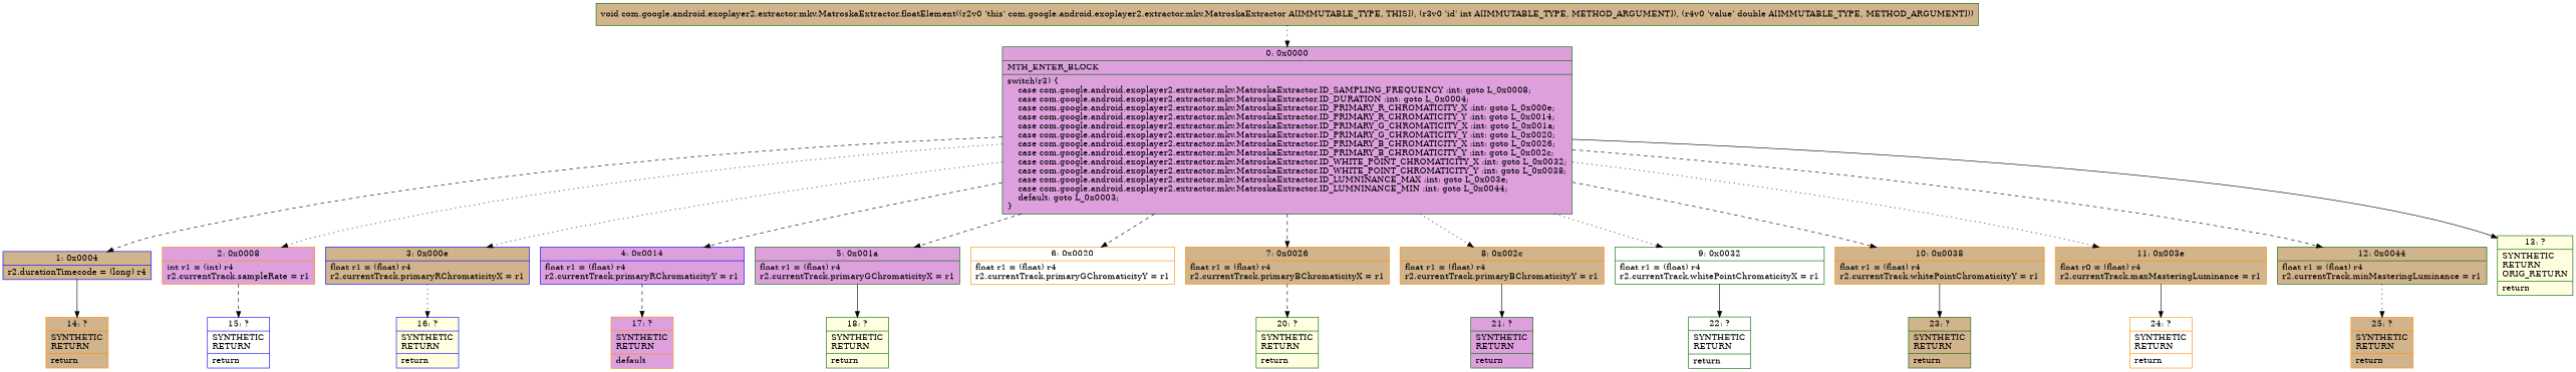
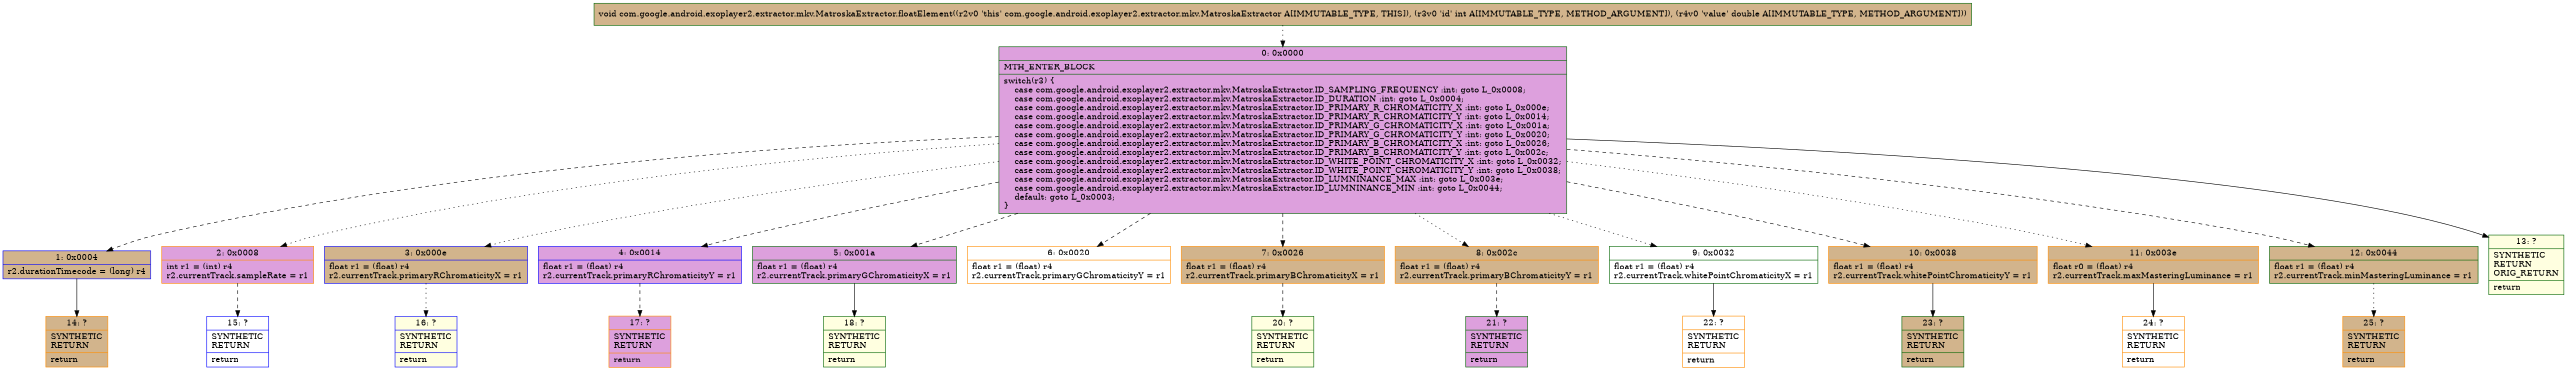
  digraph {
    node [color=darkorange fillcolor=tan shape=record style=filled]
    edge [style=dashed]
    n1 [color=darkgreen fillcolor=plum label="{0\:\ 0x0000|MTH_ENTER_BLOCK\l|switch(r3) \{\l    case com.google.android.exoplayer2.extractor.mkv.MatroskaExtractor.ID_SAMPLING_FREQUENCY :int: goto L_0x0008;\l    case com.google.android.exoplayer2.extractor.mkv.MatroskaExtractor.ID_DURATION :int: goto L_0x0004;\l    case com.google.android.exoplayer2.extractor.mkv.MatroskaExtractor.ID_PRIMARY_R_CHROMATICITY_X :int: goto L_0x000e;\l    case com.google.android.exoplayer2.extractor.mkv.MatroskaExtractor.ID_PRIMARY_R_CHROMATICITY_Y :int: goto L_0x0014;\l    case com.google.android.exoplayer2.extractor.mkv.MatroskaExtractor.ID_PRIMARY_G_CHROMATICITY_X :int: goto L_0x001a;\l    case com.google.android.exoplayer2.extractor.mkv.MatroskaExtractor.ID_PRIMARY_G_CHROMATICITY_Y :int: goto L_0x0020;\l    case com.google.android.exoplayer2.extractor.mkv.MatroskaExtractor.ID_PRIMARY_B_CHROMATICITY_X :int: goto L_0x0026;\l    case com.google.android.exoplayer2.extractor.mkv.MatroskaExtractor.ID_PRIMARY_B_CHROMATICITY_Y :int: goto L_0x002c;\l    case com.google.android.exoplayer2.extractor.mkv.MatroskaExtractor.ID_WHITE_POINT_CHROMATICITY_X :int: goto L_0x0032;\l    case com.google.android.exoplayer2.extractor.mkv.MatroskaExtractor.ID_WHITE_POINT_CHROMATICITY_Y :int: goto L_0x0038;\l    case com.google.android.exoplayer2.extractor.mkv.MatroskaExtractor.ID_LUMNINANCE_MAX :int: goto L_0x003e;\l    case com.google.android.exoplayer2.extractor.mkv.MatroskaExtractor.ID_LUMNINANCE_MIN :int: goto L_0x0044;\l    default: goto L_0x0003;\l\}\l}"]
    n2 [color=blue label="{1\:\ 0x0004|r2.durationTimecode = (long) r4\l}"]
    n3 [fillcolor=plum label="{2\:\ 0x0008|int r1 = (int) r4\lr2.currentTrack.sampleRate = r1\l}"]
    n4 [color=blue label="{3\:\ 0x000e|float r1 = (float) r4\lr2.currentTrack.primaryRChromaticityX = r1\l}"]
    n5 [color=blue fillcolor=plum label="{4\:\ 0x0014|float r1 = (float) r4\lr2.currentTrack.primaryRChromaticityY = r1\l}"]
    n6 [color=darkgreen fillcolor=plum label="{5\:\ 0x001a|float r1 = (float) r4\lr2.currentTrack.primaryGChromaticityX = r1\l}"]
    n7 [fillcolor=white label="{6\:\ 0x0020|float r1 = (float) r4\lr2.currentTrack.primaryGChromaticityY = r1\l}"]
    n8 [label="{7\:\ 0x0026|float r1 = (float) r4\lr2.currentTrack.primaryBChromaticityX = r1\l}"]
    n9 [label="{8\:\ 0x002c|float r1 = (float) r4\lr2.currentTrack.primaryBChromaticityY = r1\l}"]
    n10 [color=darkgreen fillcolor=white label="{9\:\ 0x0032|float r1 = (float) r4\lr2.currentTrack.whitePointChromaticityX = r1\l}"]
    n11 [label="{10\:\ 0x0038|float r1 = (float) r4\lr2.currentTrack.whitePointChromaticityY = r1\l}"]
    n12 [label="{11\:\ 0x003e|float r0 = (float) r4\lr2.currentTrack.maxMasteringLuminance = r1\l}"]
    n13 [color=darkgreen label="{12\:\ 0x0044|float r1 = (float) r4\lr2.currentTrack.minMasteringLuminance = r1\l}"]
    n14 [color=darkgreen fillcolor=lightyellow label="{13\:\ ?|SYNTHETIC\lRETURN\lORIG_RETURN\l|return\l}"]
    n15 [label="{14\:\ ?|SYNTHETIC\lRETURN\l|return\l}"]
    n16 [color=blue fillcolor=white label="{15\:\ ?|SYNTHETIC\lRETURN\l|return\l}"]
    n17 [color=blue fillcolor=lightyellow label="{16\:\ ?|SYNTHETIC\lRETURN\l|return\l}"]
-   n18 [fillcolor=plum label="{17\:\ ?|SYNTHETIC\lRETURN\l|default\l}"]
+   n18 [fillcolor=plum label="{17\:\ ?|SYNTHETIC\lRETURN\l|return\l}"]
    n19 [color=darkgreen fillcolor=lightyellow label="{18\:\ ?|SYNTHETIC\lRETURN\l|return\l}"]
    n20 [color=darkgreen fillcolor=lightyellow label="{20\:\ ?|SYNTHETIC\lRETURN\l|return\l}"]
    n21 [color=darkgreen fillcolor=plum label="{21\:\ ?|SYNTHETIC\lRETURN\l|return\l}"]
-   n22 [color=darkgreen fillcolor=white label="{22\:\ ?|SYNTHETIC\lRETURN\l|return\l}"]
+   n22 [fillcolor=white label="{22\:\ ?|SYNTHETIC\lRETURN\l|return\l}"]
    n23 [color=darkgreen label="{23\:\ ?|SYNTHETIC\lRETURN\l|return\l}"]
    n24 [fillcolor=white label="{24\:\ ?|SYNTHETIC\lRETURN\l|return\l}"]
    n25 [label="{25\:\ ?|SYNTHETIC\lRETURN\l|return\l}"]
    n26 [color=darkgreen label="{void com.google.android.exoplayer2.extractor.mkv.MatroskaExtractor.floatElement((r2v0 'this' com.google.android.exoplayer2.extractor.mkv.MatroskaExtractor A[IMMUTABLE_TYPE, THIS]), (r3v0 'id' int A[IMMUTABLE_TYPE, METHOD_ARGUMENT]), (r4v0 'value' double A[IMMUTABLE_TYPE, METHOD_ARGUMENT])) }"]
    n1 -> n2
    n1 -> n3 [style=dotted]
    n1 -> n4 [style=dotted]
    n1 -> n5
    n1 -> n6
    n1 -> n7
    n1 -> n8
    n1 -> n9 [style=dotted]
    n1 -> n10 [style=dotted]
    n1 -> n11
    n1 -> n12 [style=dotted]
    n1 -> n13
    n1 -> n14 [style=solid]
    n2 -> n15 [style=solid]
    n3 -> n16
    n4 -> n17 [style=dotted]
    n5 -> n18
    n6 -> n19 [style=solid]
    n8 -> n20
-   n9 -> n21 [style=solid]
+   n9 -> n21
    n10 -> n22 [style=solid]
    n11 -> n23 [style=solid]
    n12 -> n24 [style=solid]
    n13 -> n25 [style=dotted]
    n26 -> n1 [style=dotted]
  }
